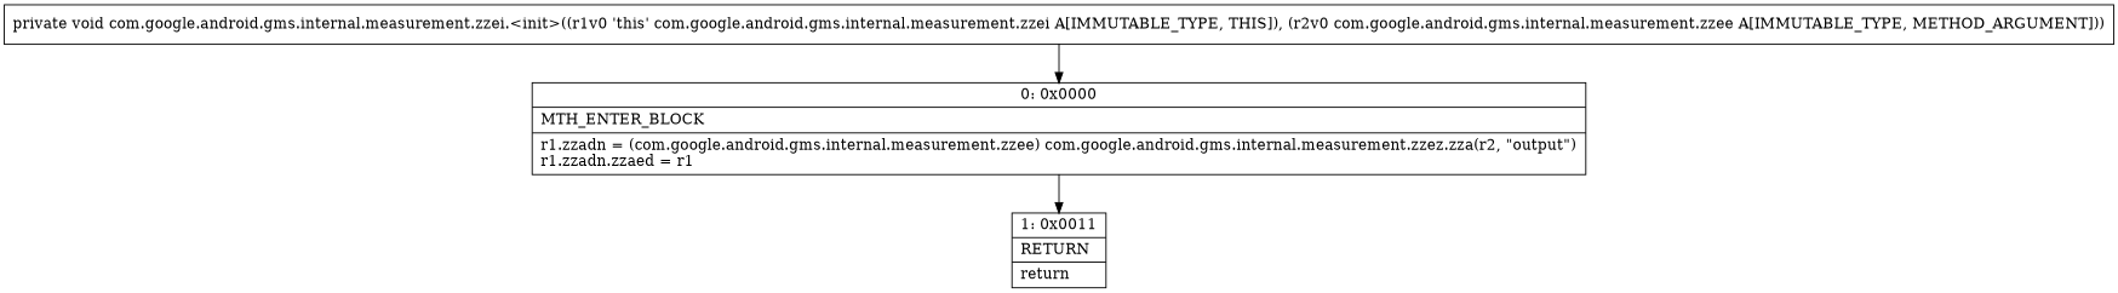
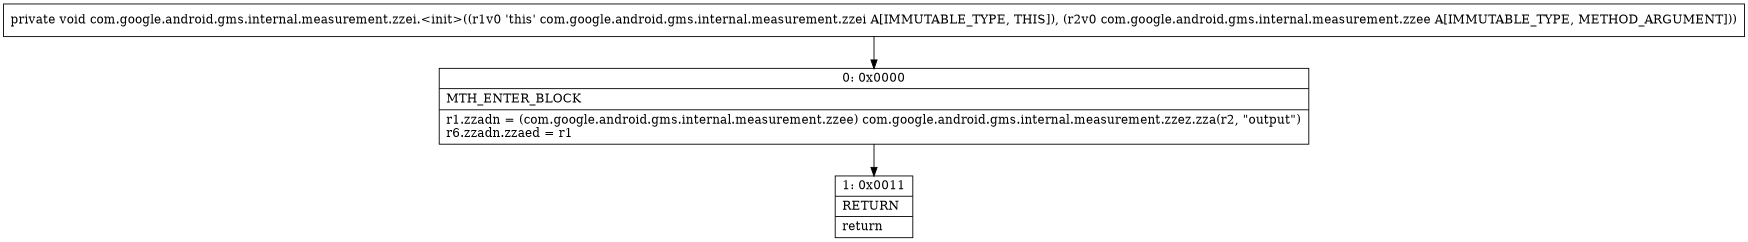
  digraph {
    node [shape=record]
-   n1 [label="{0\:\ 0x0000|MTH_ENTER_BLOCK\l|r1.zzadn = (com.google.android.gms.internal.measurement.zzee) com.google.android.gms.internal.measurement.zzez.zza(r2, \"output\")\lr1.zzadn.zzaed = r1\l}"]
+   n1 [label="{0\:\ 0x0000|MTH_ENTER_BLOCK\l|r1.zzadn = (com.google.android.gms.internal.measurement.zzee) com.google.android.gms.internal.measurement.zzez.zza(r2, \"output\")\lr6.zzadn.zzaed = r1\l}"]
    n2 [label="{1\:\ 0x0011|RETURN\l|return\l}"]
    n3 [label="{private void com.google.android.gms.internal.measurement.zzei.\<init\>((r1v0 'this' com.google.android.gms.internal.measurement.zzei A[IMMUTABLE_TYPE, THIS]), (r2v0 com.google.android.gms.internal.measurement.zzee A[IMMUTABLE_TYPE, METHOD_ARGUMENT])) }"]
    n1 -> n2
    n3 -> n1
  }
